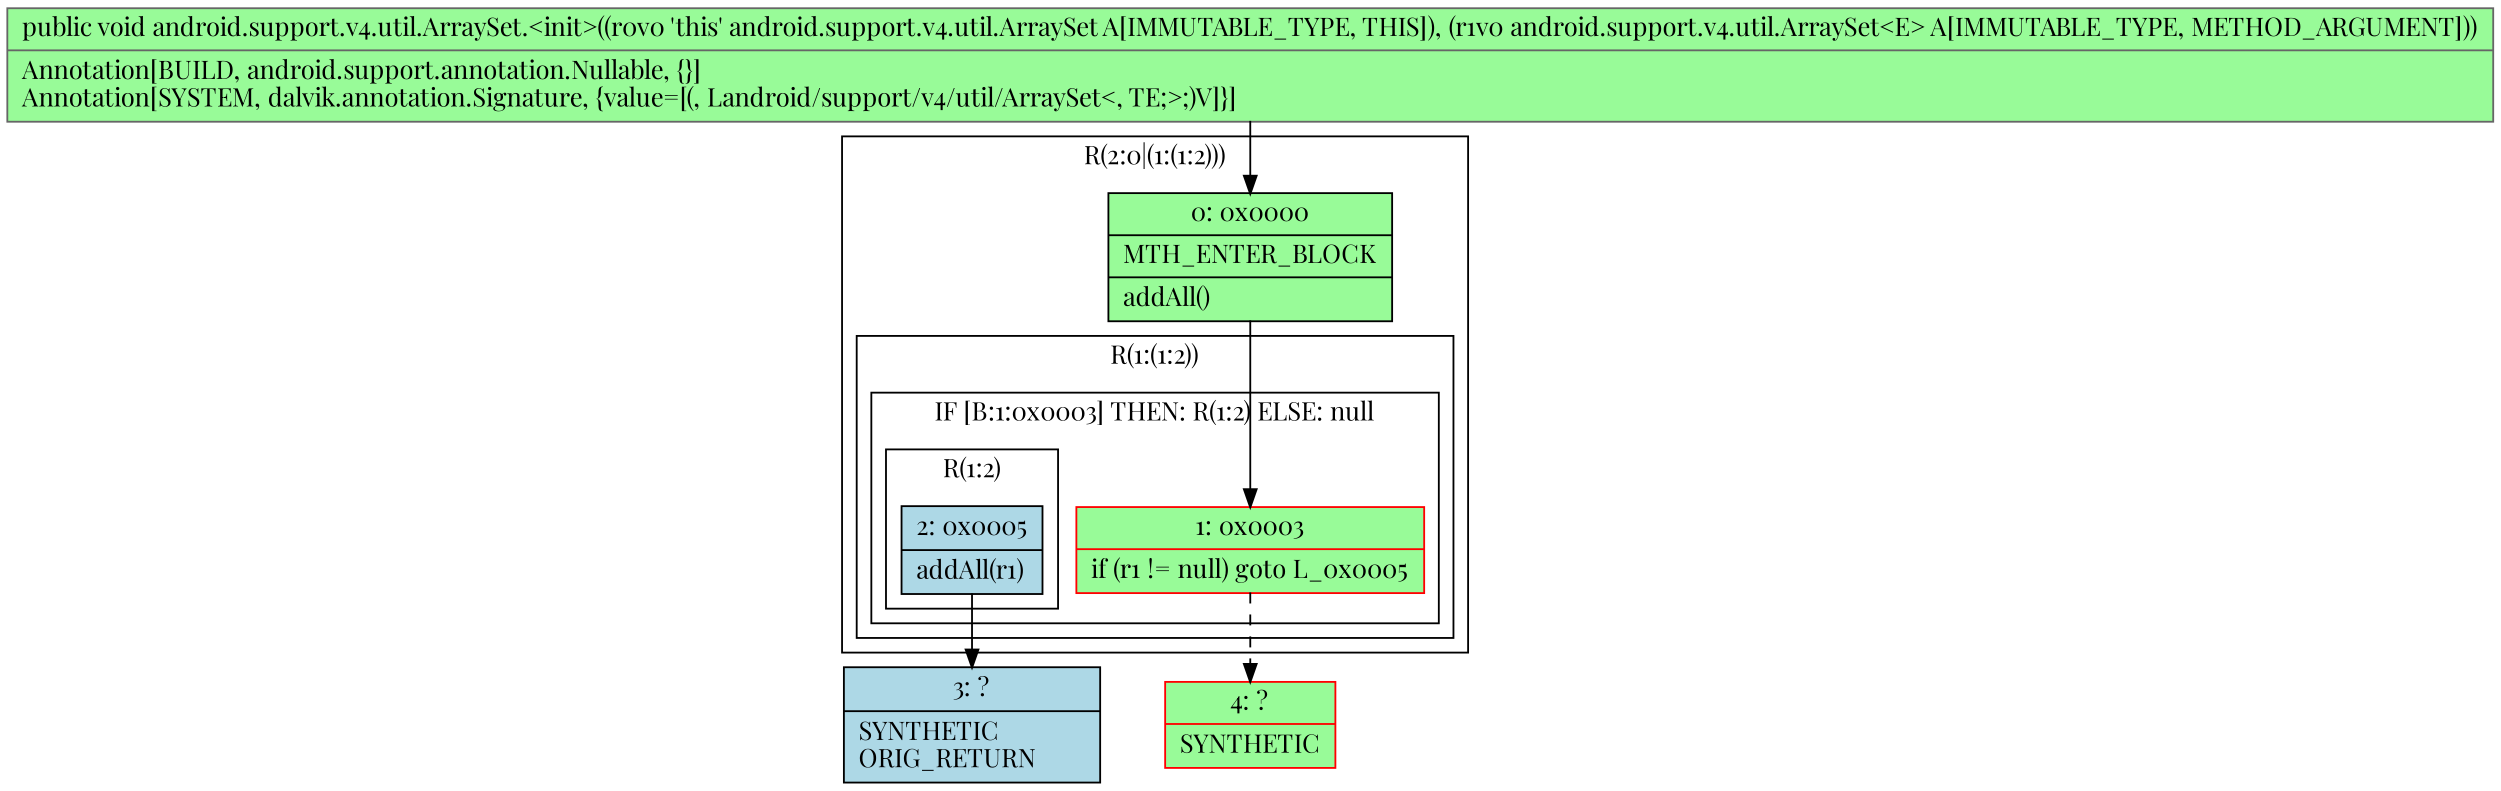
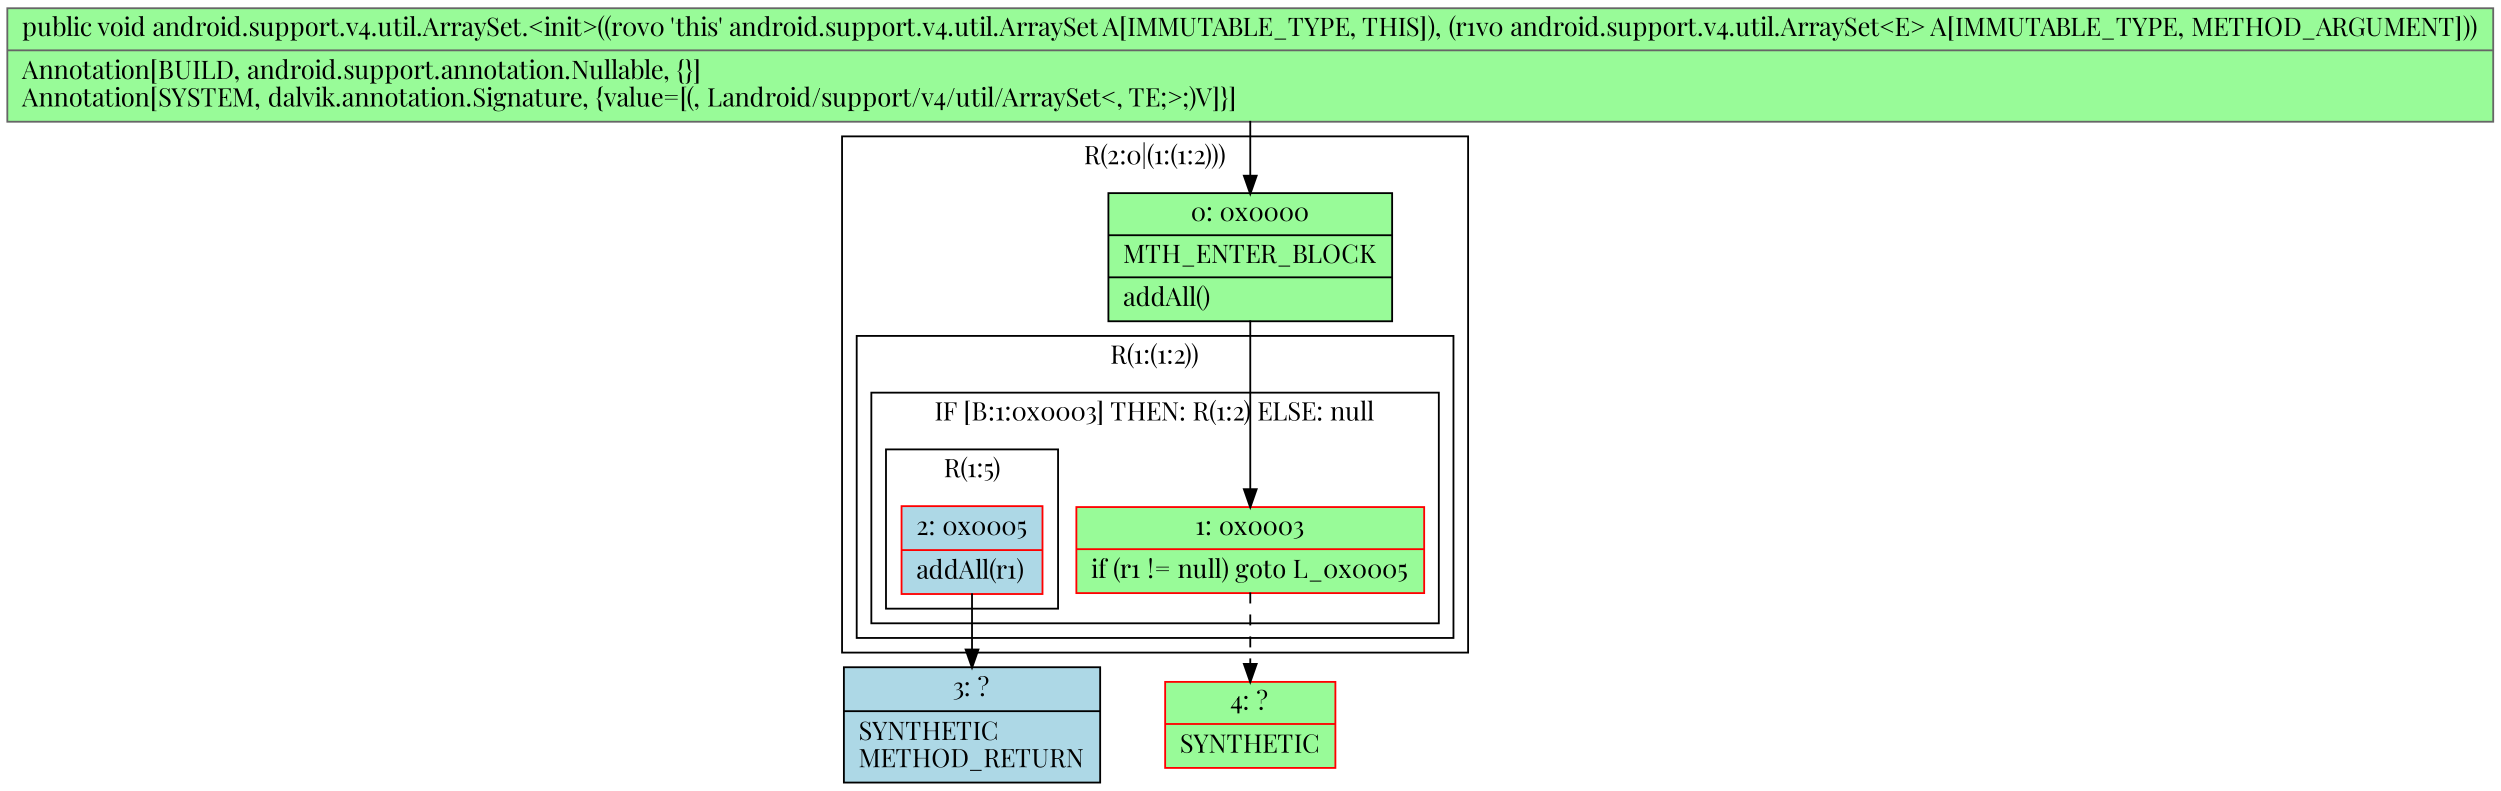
  digraph {
    fontname="Playfair Display"
    node [color=red fillcolor=palegreen fontname="Playfair Display" shape=record style=filled]
    edge [fontname="Playfair Display"]
-   n1 [color=black fillcolor=lightblue label="{2\:\ 0x0005|addAll(r1)\l}"]
+   n1 [fillcolor=lightblue label="{2\:\ 0x0005|addAll(r1)\l}"]
    n2 [label="{1\:\ 0x0003|if (r1 != null) goto L_0x0005\l}"]
    n3 [color=black label="{0\:\ 0x0000|MTH_ENTER_BLOCK\l|addAll()\l}"]
-   n4 [color=black fillcolor=lightblue label="{3\:\ ?|SYNTHETIC\lORIG_RETURN\l}"]
+   n4 [color=black fillcolor=lightblue label="{3\:\ ?|SYNTHETIC\lMETHOD_RETURN\l}"]
    n5 [label="{4\:\ ?|SYNTHETIC\l}"]
    n6 [color=gray40 label="{public void android.support.v4.util.ArraySet.\<init\>((r0v0 'this' android.support.v4.util.ArraySet A[IMMUTABLE_TYPE, THIS]), (r1v0 android.support.v4.util.ArraySet\<E\> A[IMMUTABLE_TYPE, METHOD_ARGUMENT]))  | Annotation[BUILD, android.support.annotation.Nullable, \{\}]\lAnnotation[SYSTEM, dalvik.annotation.Signature, \{value=[(, Landroid\/support\/v4\/util\/ArraySet\<, TE;\>;)V]\}]\l}"]
    subgraph cluster_1 {
      label="R(2:0|(1:(1:2)))"
      n3
      subgraph cluster_2 {
        label="R(1:(1:2))"
        subgraph cluster_3 {
          label="IF [B:1:0x0003] THEN: R(1:2) ELSE: null"
          n2
          subgraph cluster_4 {
-           label="R(1:2)"
+           label="R(1:5)"
            n1
          }
        }
      }
    }
    n1 -> n4
    n2 -> n5 [style=dashed]
    n3 -> n2
    n6 -> n3
  }
